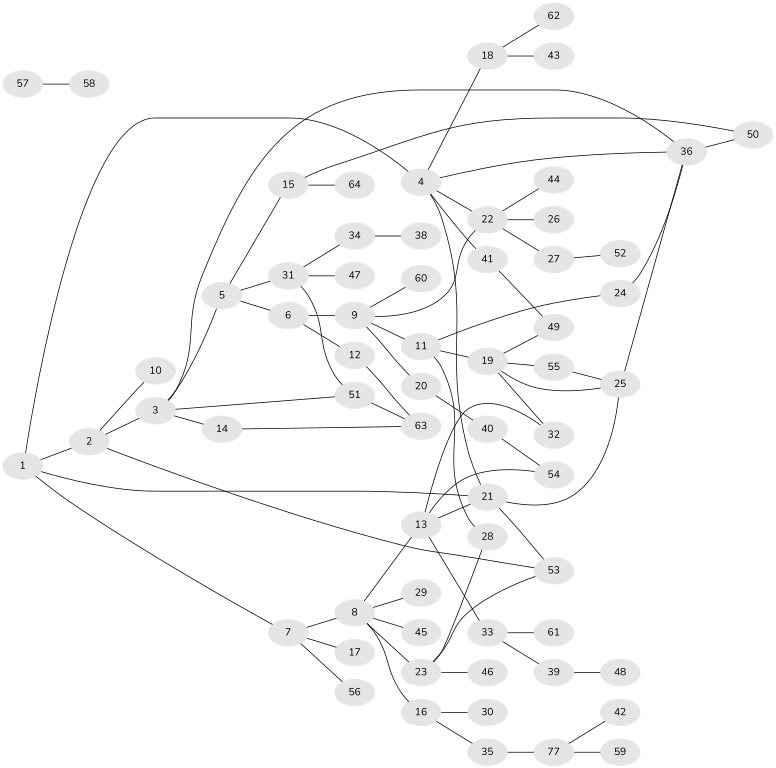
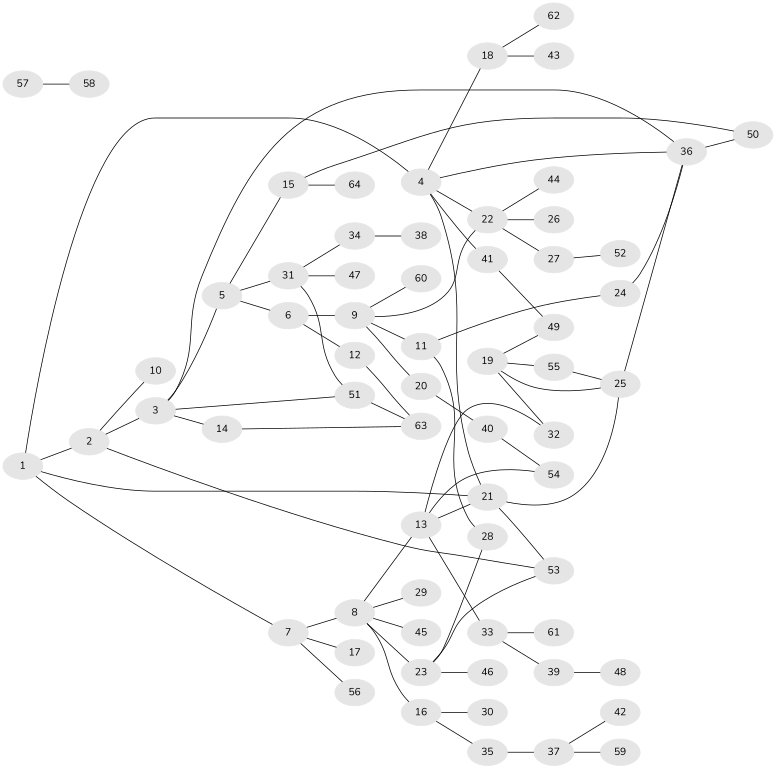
  graph {
    fontname=Nunito
    rankdir=LR
    node [color=gray90 fontname=Nunito style=filled]
    edge [fontname=Nunito]
    1
    2
    4
    7
    21
    3
    10
    53
    36
    18
    22
    41
    8
    17
    56
    25
    5
    14
    51
    6
    15
    31
    63
    50
    43
    62
    26
    27
    44
    49
    9
    12
    64
    34
    47
    11
    20
    60
    13
    16
    23
    29
    45
    32
    33
    54
    30
    35
    28
    46
    19
    24
    40
    55
    39
    61
-   37 [label=77]
+   37
    52
    38
    48
    42
    59
    57
    58
    1 -- 2
    1 -- 4
    1 -- 7
    1 -- 21
    2 -- 3
    2 -- 10
    2 -- 53
    4 -- 21
    4 -- 36
    4 -- 18
    4 -- 22
    4 -- 41
    7 -- 8
    7 -- 17
    7 -- 56
    21 -- 53
    21 -- 25
    3 -- 36
    3 -- 5
    3 -- 14
    3 -- 51
    36 -- 50
    18 -- 43
    18 -- 62
    22 -- 26
    22 -- 27
    22 -- 44
    41 -- 49
    8 -- 13
    8 -- 16
    8 -- 23
    8 -- 29
    8 -- 45
    25 -- 36
    5 -- 6
    5 -- 15
    5 -- 31
    14 -- 63
    51 -- 63
    6 -- 9
    6 -- 12
    15 -- 50
    15 -- 64
    31 -- 51
    31 -- 34
    31 -- 47
    27 -- 52
    9 -- 22
    9 -- 11
    9 -- 20
    9 -- 60
    12 -- 63
    34 -- 38
    11 -- 28
-   11 -- 19
    11 -- 24
    20 -- 40
    13 -- 21
    13 -- 32
    13 -- 33
    13 -- 54
    16 -- 30
    16 -- 35
    23 -- 53
    23 -- 28
    23 -- 46
    33 -- 39
    33 -- 61
    35 -- 37
    19 -- 25
    19 -- 49
    19 -- 32
    19 -- 55
    24 -- 36
    40 -- 54
    55 -- 25
    39 -- 48
    37 -- 42
    37 -- 59
    57 -- 58
  }
